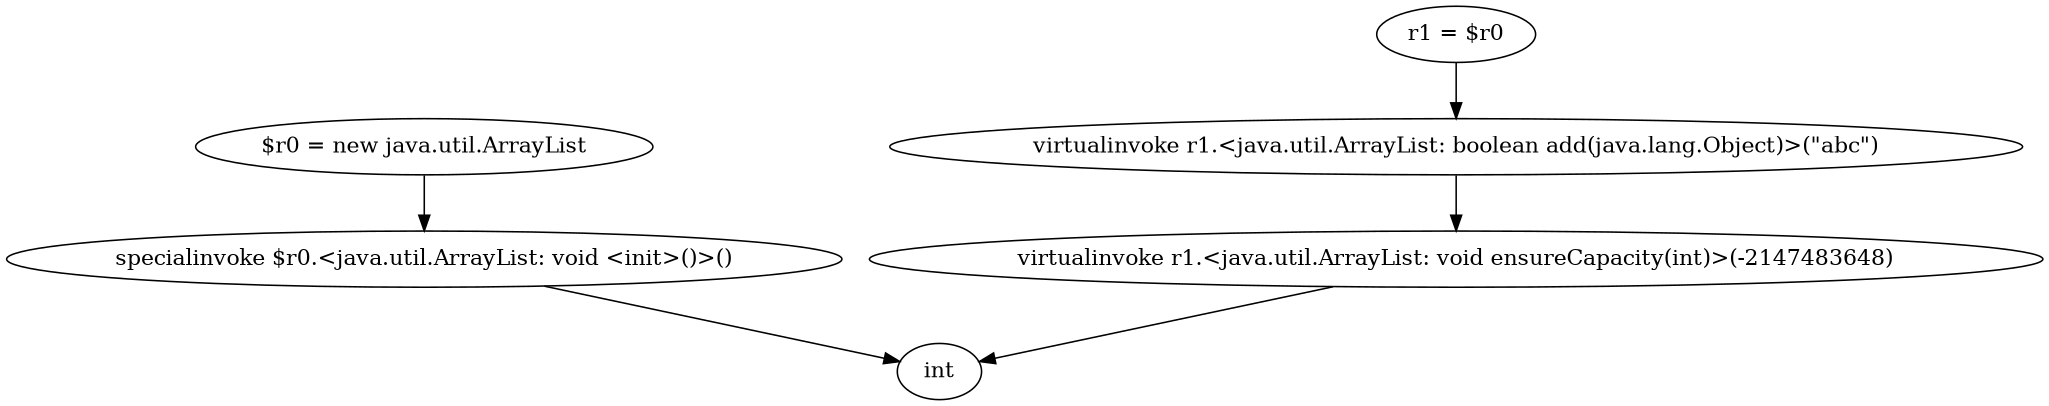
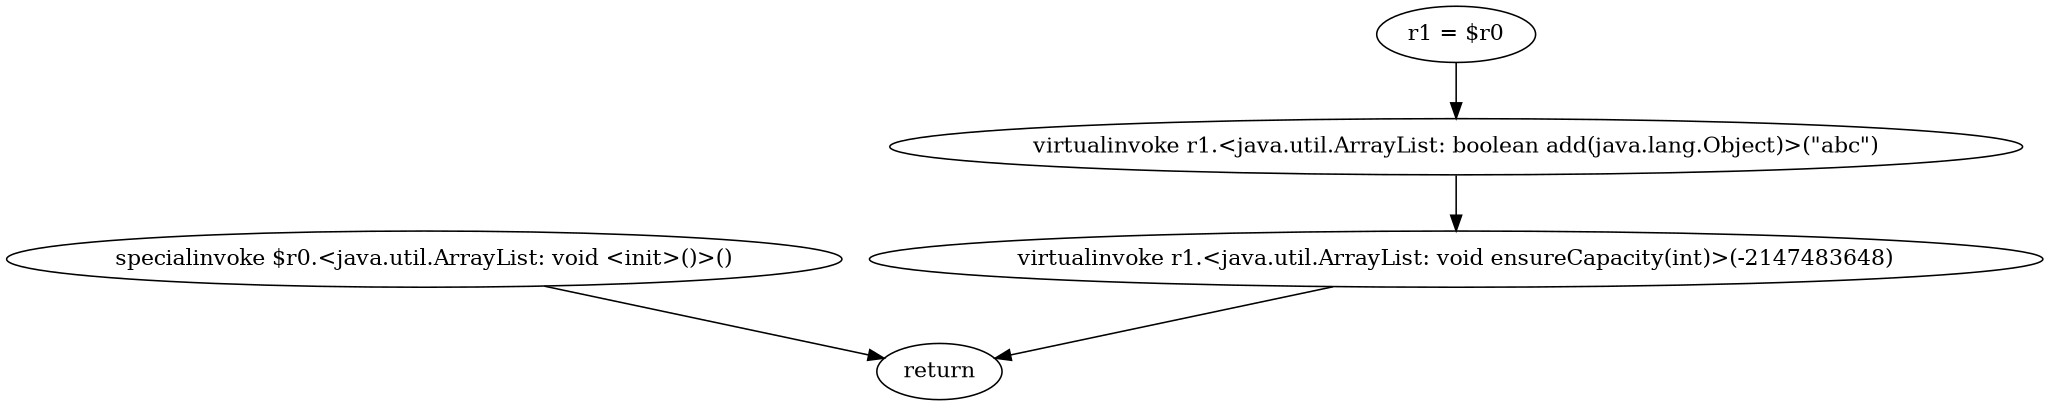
  digraph {
-   "$r0 = new java.util.ArrayList"
    "specialinvoke $r0.<java.util.ArrayList: void <init>()>()"
-   return [label=int]
+   return
    "r1 = $r0"
    "virtualinvoke r1.<java.util.ArrayList: boolean add(java.lang.Object)>(\"abc\")"
    "virtualinvoke r1.<java.util.ArrayList: void ensureCapacity(int)>(-2147483648)"
-   "$r0 = new java.util.ArrayList" -> "specialinvoke $r0.<java.util.ArrayList: void <init>()>()"
    "specialinvoke $r0.<java.util.ArrayList: void <init>()>()" -> return
    "r1 = $r0" -> "virtualinvoke r1.<java.util.ArrayList: boolean add(java.lang.Object)>(\"abc\")"
    "virtualinvoke r1.<java.util.ArrayList: boolean add(java.lang.Object)>(\"abc\")" -> "virtualinvoke r1.<java.util.ArrayList: void ensureCapacity(int)>(-2147483648)"
    "virtualinvoke r1.<java.util.ArrayList: void ensureCapacity(int)>(-2147483648)" -> return
  }
